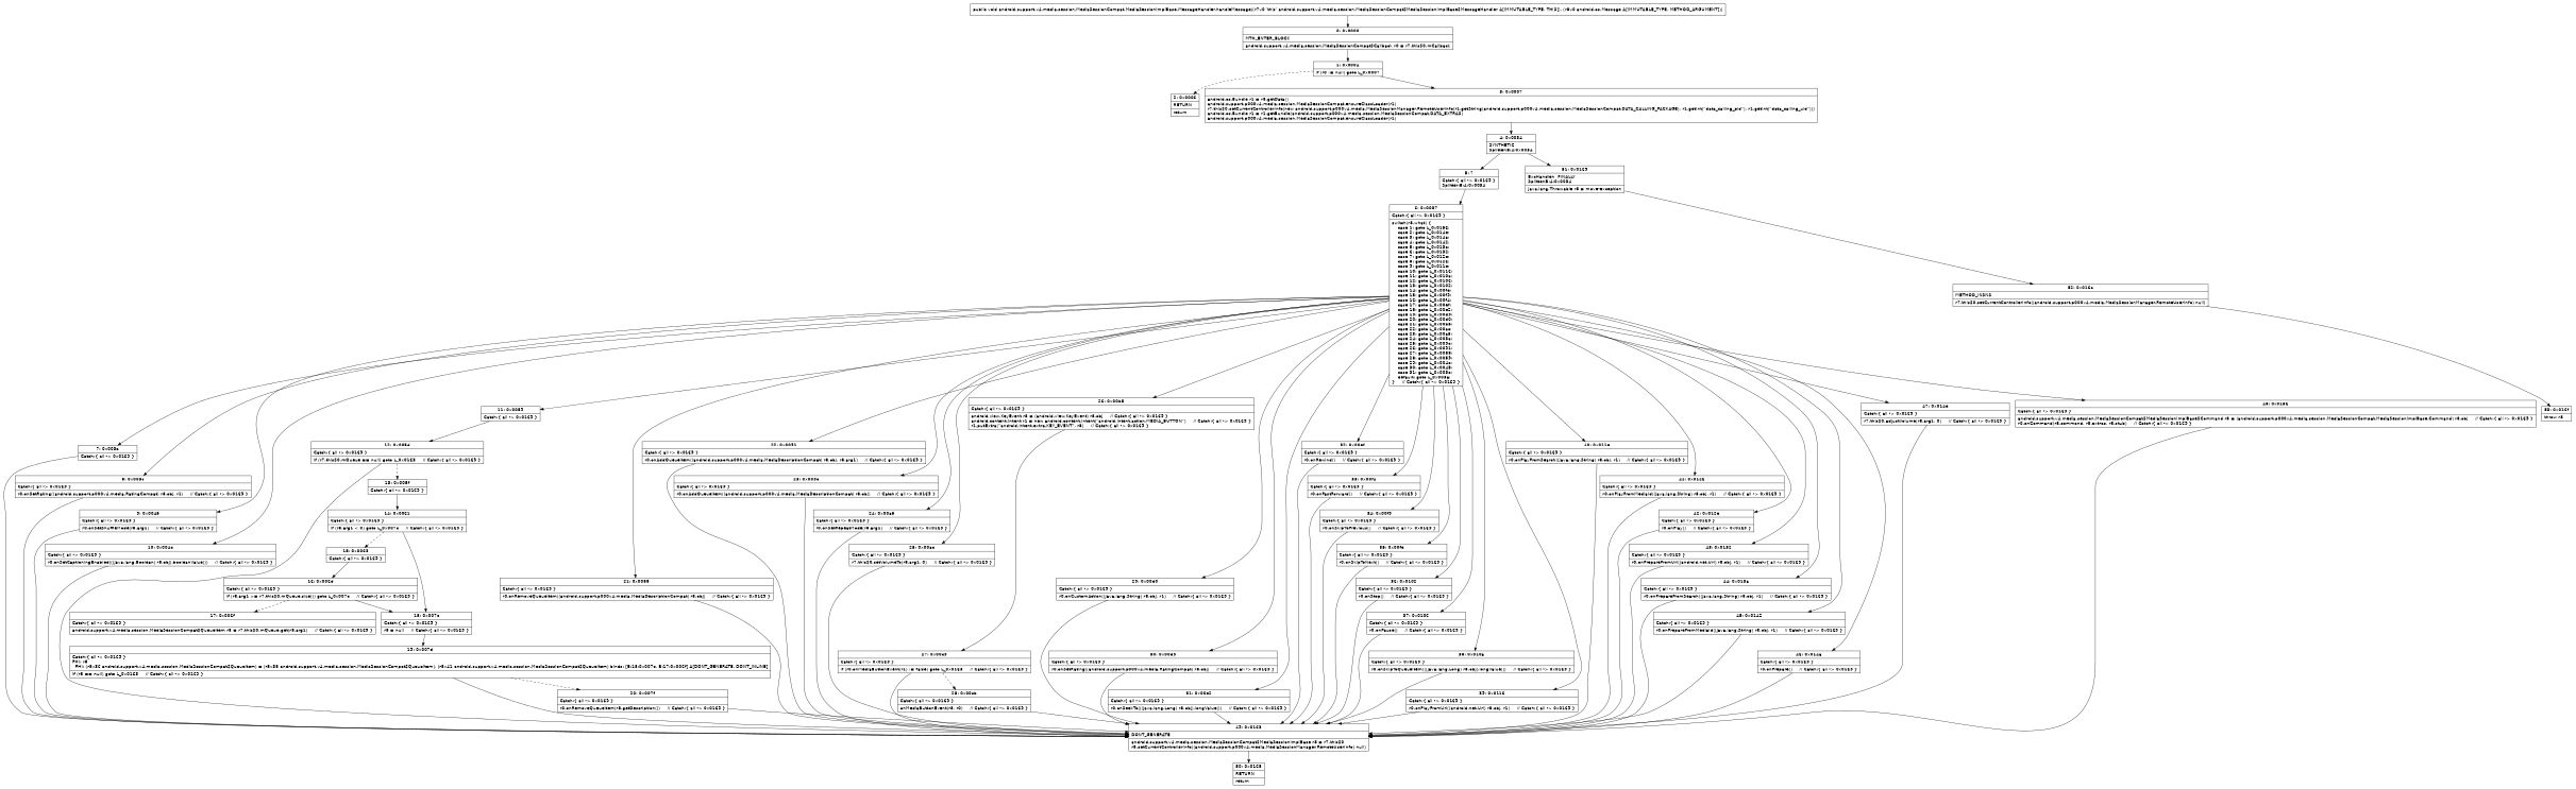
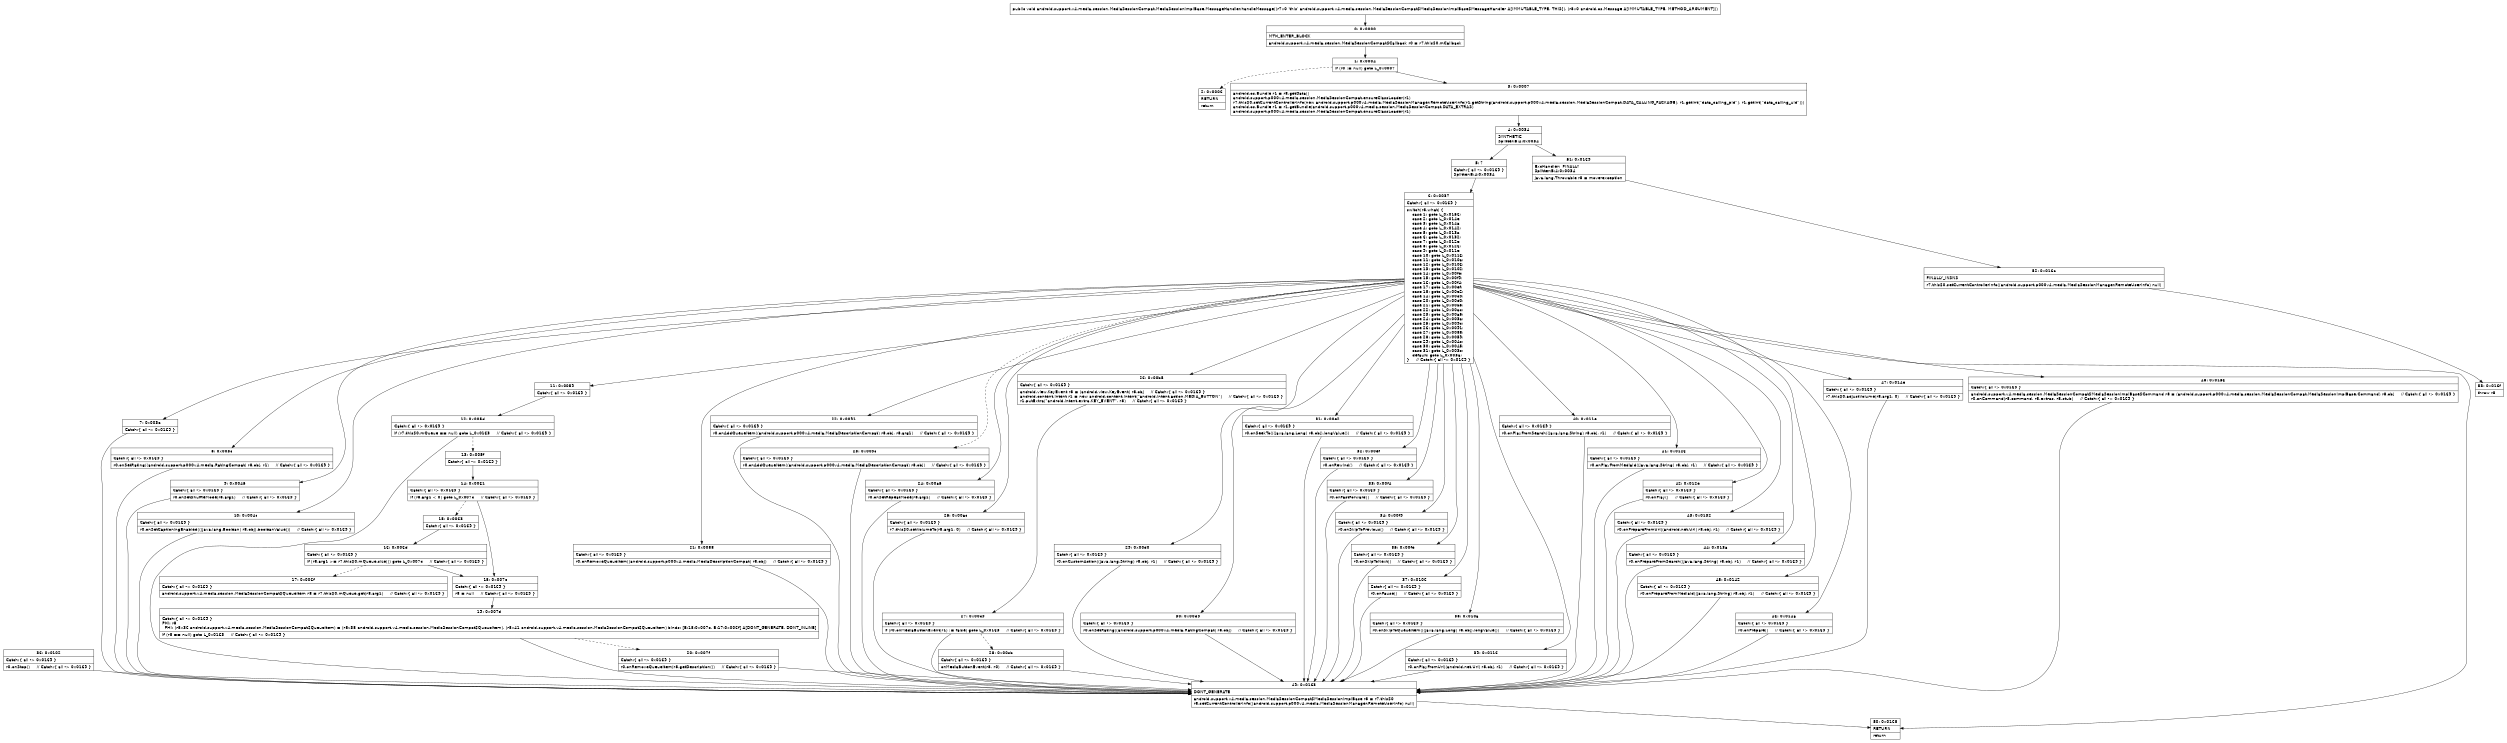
  digraph {
    fontname="DejaVu Sans"
    node [fontname="DejaVu Sans" shape=record]
    edge [fontname="DejaVu Sans"]
    n1 [label="{0\:\ 0x0000|MTH_ENTER_BLOCK\l|android.support.v4.media.session.MediaSessionCompat$Callback r0 = r7.this$0.mCallback\l}"]
    n2 [label="{1\:\ 0x0004|if (r0 != null) goto L_0x0007\l}"]
    n3 [label="{2\:\ 0x0006|RETURN\l|return\l}"]
    n4 [label="{3\:\ 0x0007|android.os.Bundle r1 = r8.getData()\landroid.support.p000v4.media.session.MediaSessionCompat.ensureClassLoader(r1)\lr7.this$0.setCurrentControllerInfo(new android.support.p000v4.media.MediaSessionManager.RemoteUserInfo(r1.getString(android.support.p000v4.media.session.MediaSessionCompat.DATA_CALLING_PACKAGE), r1.getInt(\"data_calling_pid\"), r1.getInt(\"data_calling_uid\")))\landroid.os.Bundle r1 = r1.getBundle(android.support.p000v4.media.session.MediaSessionCompat.DATA_EXTRAS)\landroid.support.p000v4.media.session.MediaSessionCompat.ensureClassLoader(r1)\l}"]
    n5 [label="{4\:\ 0x0034|SYNTHETIC\lSplitter:B:4:0x0034\l}"]
    n6 [label="{5\:\ ?|Catch:\{ all \-\> 0x0169 \}\lSplitter:B:4:0x0034\l}"]
    n7 [label="{51\:\ 0x0169|ExcHandler:  FINALLY\lSplitter:B:4:0x0034\l|java.lang.Throwable r8 = move\-exception\l}"]
-   n8 [label="{6\:\ 0x0037|Catch:\{ all \-\> 0x0169 \}\l|switch(r8.what) \{\l    case 1: goto L_0x0156;\l    case 2: goto L_0x014e;\l    case 3: goto L_0x014a;\l    case 4: goto L_0x0142;\l    case 5: goto L_0x013a;\l    case 6: goto L_0x0132;\l    case 7: goto L_0x012e;\l    case 8: goto L_0x0126;\l    case 9: goto L_0x011e;\l    case 10: goto L_0x0116;\l    case 11: goto L_0x010a;\l    case 12: goto L_0x0106;\l    case 13: goto L_0x0102;\l    case 14: goto L_0x00fe;\l    case 15: goto L_0x00f9;\l    case 16: goto L_0x00f4;\l    case 17: goto L_0x00ef;\l    case 18: goto L_0x00e2;\l    case 19: goto L_0x00d9;\l    case 20: goto L_0x00d0;\l    case 21: goto L_0x00b5;\l    case 22: goto L_0x00ac;\l    case 23: goto L_0x00a5;\l    case 24: goto L_0x003a;\l    case 25: goto L_0x009c;\l    case 26: goto L_0x0091;\l    case 27: goto L_0x0088;\l    case 28: goto L_0x0059;\l    case 29: goto L_0x004c;\l    case 30: goto L_0x0045;\l    case 31: goto L_0x003c;\l    default: goto L_0x003a;\l\}     \/\/ Catch:\{ all \-\> 0x0169 \}\l}"]
-   n9 [label="{52\:\ 0x016a|METHOD_INSNS\l|r7.this$0.setCurrentControllerInfo((android.support.p000v4.media.MediaSessionManager.RemoteUserInfo) null)\l}"]
+   n8 [label="{6\:\ 0x0037|Catch:\{ all \-\> 0x0169 \}\l|switch(r8.what) \{\l    case 1: goto L_0x0156;\l    case 2: goto L_0x014e;\l    case 3: goto L_0x014a;\l    case 4: goto L_0x0142;\l    case 5: goto L_0x013a;\l    case 6: goto L_0x0132;\l    case 7: goto L_0x012e;\l    case 8: goto L_0x0126;\l    case 9: goto L_0x011e;\l    case 10: goto L_0x0116;\l    case 11: goto L_0x010a;\l    case 12: goto L_0x0106;\l    case 13: goto L_0x0102;\l    case 14: goto L_0x00fe;\l    case 15: goto L_0x00f9;\l    case 16: goto L_0x00f4;\l    case 17: goto L_0x00ef;\l    case 18: goto L_0x00e2;\l    case 14: goto L_0x00d9;\l    case 20: goto L_0x00d0;\l    case 21: goto L_0x00b5;\l    case 22: goto L_0x00ac;\l    case 23: goto L_0x00a5;\l    case 24: goto L_0x003a;\l    case 25: goto L_0x009c;\l    case 26: goto L_0x0091;\l    case 27: goto L_0x0088;\l    case 28: goto L_0x0059;\l    case 29: goto L_0x004c;\l    case 30: goto L_0x0045;\l    case 31: goto L_0x003c;\l    default: goto L_0x003a;\l\}     \/\/ Catch:\{ all \-\> 0x0169 \}\l}"]
+   n9 [label="{52\:\ 0x016a|FINALLY_INSNS\l|r7.this$0.setCurrentControllerInfo((android.support.p000v4.media.MediaSessionManager.RemoteUserInfo) null)\l}"]
    n10 [label="{7\:\ 0x003a|Catch:\{ all \-\> 0x0169 \}\l}"]
    n11 [label="{8\:\ 0x003c|Catch:\{ all \-\> 0x0169 \}\l|r0.onSetRating((android.support.p000v4.media.RatingCompat) r8.obj, r1)     \/\/ Catch:\{ all \-\> 0x0169 \}\l}"]
    n12 [label="{9\:\ 0x0045|Catch:\{ all \-\> 0x0169 \}\l|r0.onSetShuffleMode(r8.arg1)     \/\/ Catch:\{ all \-\> 0x0169 \}\l}"]
    n13 [label="{10\:\ 0x004c|Catch:\{ all \-\> 0x0169 \}\l|r0.onSetCaptioningEnabled(((java.lang.Boolean) r8.obj).booleanValue())     \/\/ Catch:\{ all \-\> 0x0169 \}\l}"]
    n14 [label="{11\:\ 0x0059|Catch:\{ all \-\> 0x0169 \}\l}"]
    n15 [label="{21\:\ 0x0088|Catch:\{ all \-\> 0x0169 \}\l|r0.onRemoveQueueItem((android.support.p000v4.media.MediaDescriptionCompat) r8.obj)     \/\/ Catch:\{ all \-\> 0x0169 \}\l}"]
    n16 [label="{22\:\ 0x0091|Catch:\{ all \-\> 0x0169 \}\l|r0.onAddQueueItem((android.support.p000v4.media.MediaDescriptionCompat) r8.obj, r8.arg1)     \/\/ Catch:\{ all \-\> 0x0169 \}\l}"]
    n17 [label="{23\:\ 0x009c|Catch:\{ all \-\> 0x0169 \}\l|r0.onAddQueueItem((android.support.p000v4.media.MediaDescriptionCompat) r8.obj)     \/\/ Catch:\{ all \-\> 0x0169 \}\l}"]
    n18 [label="{24\:\ 0x00a5|Catch:\{ all \-\> 0x0169 \}\l|r0.onSetRepeatMode(r8.arg1)     \/\/ Catch:\{ all \-\> 0x0169 \}\l}"]
    n19 [label="{25\:\ 0x00ac|Catch:\{ all \-\> 0x0169 \}\l|r7.this$0.setVolumeTo(r8.arg1, 0)     \/\/ Catch:\{ all \-\> 0x0169 \}\l}"]
    n20 [label="{26\:\ 0x00b5|Catch:\{ all \-\> 0x0169 \}\l|android.view.KeyEvent r8 = (android.view.KeyEvent) r8.obj     \/\/ Catch:\{ all \-\> 0x0169 \}\landroid.content.Intent r1 = new android.content.Intent(\"android.intent.action.MEDIA_BUTTON\")     \/\/ Catch:\{ all \-\> 0x0169 \}\lr1.putExtra(\"android.intent.extra.KEY_EVENT\", r8)     \/\/ Catch:\{ all \-\> 0x0169 \}\l}"]
    n21 [label="{29\:\ 0x00d0|Catch:\{ all \-\> 0x0169 \}\l|r0.onCustomAction((java.lang.String) r8.obj, r1)     \/\/ Catch:\{ all \-\> 0x0169 \}\l}"]
    n22 [label="{30\:\ 0x00d9|Catch:\{ all \-\> 0x0169 \}\l|r0.onSetRating((android.support.p000v4.media.RatingCompat) r8.obj)     \/\/ Catch:\{ all \-\> 0x0169 \}\l}"]
    n23 [label="{31\:\ 0x00e2|Catch:\{ all \-\> 0x0169 \}\l|r0.onSeekTo(((java.lang.Long) r8.obj).longValue())     \/\/ Catch:\{ all \-\> 0x0169 \}\l}"]
    n24 [label="{32\:\ 0x00ef|Catch:\{ all \-\> 0x0169 \}\l|r0.onRewind()     \/\/ Catch:\{ all \-\> 0x0169 \}\l}"]
    n25 [label="{33\:\ 0x00f4|Catch:\{ all \-\> 0x0169 \}\l|r0.onFastForward()     \/\/ Catch:\{ all \-\> 0x0169 \}\l}"]
    n26 [label="{34\:\ 0x00f9|Catch:\{ all \-\> 0x0169 \}\l|r0.onSkipToPrevious()     \/\/ Catch:\{ all \-\> 0x0169 \}\l}"]
    n27 [label="{35\:\ 0x00fe|Catch:\{ all \-\> 0x0169 \}\l|r0.onSkipToNext()     \/\/ Catch:\{ all \-\> 0x0169 \}\l}"]
    n28 [label="{36\:\ 0x0102|Catch:\{ all \-\> 0x0169 \}\l|r0.onStop()     \/\/ Catch:\{ all \-\> 0x0169 \}\l}"]
    n29 [label="{37\:\ 0x0106|Catch:\{ all \-\> 0x0169 \}\l|r0.onPause()     \/\/ Catch:\{ all \-\> 0x0169 \}\l}"]
    n30 [label="{38\:\ 0x010a|Catch:\{ all \-\> 0x0169 \}\l|r0.onSkipToQueueItem(((java.lang.Long) r8.obj).longValue())     \/\/ Catch:\{ all \-\> 0x0169 \}\l}"]
    n31 [label="{39\:\ 0x0116|Catch:\{ all \-\> 0x0169 \}\l|r0.onPlayFromUri((android.net.Uri) r8.obj, r1)     \/\/ Catch:\{ all \-\> 0x0169 \}\l}"]
    n32 [label="{40\:\ 0x011e|Catch:\{ all \-\> 0x0169 \}\l|r0.onPlayFromSearch((java.lang.String) r8.obj, r1)     \/\/ Catch:\{ all \-\> 0x0169 \}\l}"]
    n33 [label="{41\:\ 0x0126|Catch:\{ all \-\> 0x0169 \}\l|r0.onPlayFromMediaId((java.lang.String) r8.obj, r1)     \/\/ Catch:\{ all \-\> 0x0169 \}\l}"]
    n34 [label="{42\:\ 0x012e|Catch:\{ all \-\> 0x0169 \}\l|r0.onPlay()     \/\/ Catch:\{ all \-\> 0x0169 \}\l}"]
    n35 [label="{43\:\ 0x0132|Catch:\{ all \-\> 0x0169 \}\l|r0.onPrepareFromUri((android.net.Uri) r8.obj, r1)     \/\/ Catch:\{ all \-\> 0x0169 \}\l}"]
    n36 [label="{44\:\ 0x013a|Catch:\{ all \-\> 0x0169 \}\l|r0.onPrepareFromSearch((java.lang.String) r8.obj, r1)     \/\/ Catch:\{ all \-\> 0x0169 \}\l}"]
    n37 [label="{45\:\ 0x0142|Catch:\{ all \-\> 0x0169 \}\l|r0.onPrepareFromMediaId((java.lang.String) r8.obj, r1)     \/\/ Catch:\{ all \-\> 0x0169 \}\l}"]
    n38 [label="{46\:\ 0x014a|Catch:\{ all \-\> 0x0169 \}\l|r0.onPrepare()     \/\/ Catch:\{ all \-\> 0x0169 \}\l}"]
    n39 [label="{47\:\ 0x014e|Catch:\{ all \-\> 0x0169 \}\l|r7.this$0.adjustVolume(r8.arg1, 0)     \/\/ Catch:\{ all \-\> 0x0169 \}\l}"]
    n40 [label="{48\:\ 0x0156|Catch:\{ all \-\> 0x0169 \}\l|android.support.v4.media.session.MediaSessionCompat$MediaSessionImplBase$Command r8 = (android.support.p000v4.media.session.MediaSessionCompat.MediaSessionImplBase.Command) r8.obj     \/\/ Catch:\{ all \-\> 0x0169 \}\lr0.onCommand(r8.command, r8.extras, r8.stub)     \/\/ Catch:\{ all \-\> 0x0169 \}\l}"]
    n41 [label="{49\:\ 0x0163|DONT_GENERATE\l|android.support.v4.media.session.MediaSessionCompat$MediaSessionImplBase r8 = r7.this$0\lr8.setCurrentControllerInfo((android.support.p000v4.media.MediaSessionManager.RemoteUserInfo) null)\l}"]
    n42 [label="{12\:\ 0x005d|Catch:\{ all \-\> 0x0169 \}\l|if (r7.this$0.mQueue == null) goto L_0x0163     \/\/ Catch:\{ all \-\> 0x0169 \}\l}"]
    n43 [label="{27\:\ 0x00c9|Catch:\{ all \-\> 0x0169 \}\l|if (r0.onMediaButtonEvent(r1) != false) goto L_0x0163     \/\/ Catch:\{ all \-\> 0x0169 \}\l}"]
    n44 [label="{50\:\ 0x0168|RETURN\l|return\l}"]
    n45 [label="{13\:\ 0x005f|Catch:\{ all \-\> 0x0169 \}\l}"]
    n46 [label="{14\:\ 0x0061|Catch:\{ all \-\> 0x0169 \}\l|if (r8.arg1 \< 0) goto L_0x007c     \/\/ Catch:\{ all \-\> 0x0169 \}\l}"]
    n47 [label="{15\:\ 0x0063|Catch:\{ all \-\> 0x0169 \}\l}"]
    n48 [label="{18\:\ 0x007c|Catch:\{ all \-\> 0x0169 \}\l|r8 = null     \/\/ Catch:\{ all \-\> 0x0169 \}\l}"]
    n49 [label="{16\:\ 0x006d|Catch:\{ all \-\> 0x0169 \}\l|if (r8.arg1 \>= r7.this$0.mQueue.size()) goto L_0x007c     \/\/ Catch:\{ all \-\> 0x0169 \}\l}"]
    n50 [label="{19\:\ 0x007d|Catch:\{ all \-\> 0x0169 \}\lPHI: r8 \l  PHI: (r8v36 android.support.v4.media.session.MediaSessionCompat$QueueItem) = (r8v38 android.support.v4.media.session.MediaSessionCompat$QueueItem), (r8v41 android.support.v4.media.session.MediaSessionCompat$QueueItem) binds: [B:18:0x007c, B:17:0x006f] A[DONT_GENERATE, DONT_INLINE]\l|if (r8 == null) goto L_0x0163     \/\/ Catch:\{ all \-\> 0x0169 \}\l}"]
    n51 [label="{17\:\ 0x006f|Catch:\{ all \-\> 0x0169 \}\l|android.support.v4.media.session.MediaSessionCompat$QueueItem r8 = r7.this$0.mQueue.get(r8.arg1)     \/\/ Catch:\{ all \-\> 0x0169 \}\l}"]
    n52 [label="{20\:\ 0x007f|Catch:\{ all \-\> 0x0169 \}\l|r0.onRemoveQueueItem(r8.getDescription())     \/\/ Catch:\{ all \-\> 0x0169 \}\l}"]
    n53 [label="{28\:\ 0x00cb|Catch:\{ all \-\> 0x0169 \}\l|onMediaButtonEvent(r8, r0)     \/\/ Catch:\{ all \-\> 0x0169 \}\l}"]
    n54 [label="{53\:\ 0x016f|throw r8\l}"]
    n55 [label="{public void android.support.v4.media.session.MediaSessionCompat.MediaSessionImplBase.MessageHandler.handleMessage((r7v0 'this' android.support.v4.media.session.MediaSessionCompat$MediaSessionImplBase$MessageHandler A[IMMUTABLE_TYPE, THIS]), (r8v0 android.os.Message A[IMMUTABLE_TYPE, METHOD_ARGUMENT])) }"]
    n1 -> n2
    n2 -> n3 [style=dashed]
    n2 -> n4
    n4 -> n5
    n5 -> n6
    n5 -> n7
    n6 -> n8
    n7 -> n9
    n8 -> n10
    n8 -> n11
    n8 -> n12
    n8 -> n13
    n8 -> n14
    n8 -> n15
    n8 -> n16
-   n8 -> n17
+   n8 -> n17 [style=dashed]
    n8 -> n18
    n8 -> n19
    n8 -> n20
    n8 -> n21
    n8 -> n22
    n8 -> n23
    n8 -> n24
    n8 -> n25
    n8 -> n26
    n8 -> n27
-   n8 -> n28
+   n8 -> n44
    n8 -> n29
    n8 -> n30
    n8 -> n31
    n8 -> n32
    n8 -> n33
    n8 -> n34
    n8 -> n35
    n8 -> n36
    n8 -> n37
    n8 -> n38
    n8 -> n39
    n8 -> n40
    n9 -> n54
    n10 -> n41
    n11 -> n41
    n12 -> n41
    n13 -> n41
    n14 -> n42
    n15 -> n41
    n16 -> n41
    n17 -> n41
    n18 -> n41
    n19 -> n41
    n20 -> n43
    n21 -> n41
    n22 -> n41
    n23 -> n41
    n24 -> n41
    n25 -> n41
    n26 -> n41
    n27 -> n41
    n28 -> n41
    n29 -> n41
    n30 -> n41
    n31 -> n41
    n32 -> n41
    n33 -> n41
    n34 -> n41
    n35 -> n41
    n36 -> n41
    n37 -> n41
    n38 -> n41
    n39 -> n41
    n40 -> n41
    n41 -> n44
    n42 -> n41
    n42 -> n45 [style=dashed]
    n43 -> n41
    n43 -> n53 [style=dashed]
    n45 -> n46
    n46 -> n47 [style=dashed]
    n46 -> n48
    n47 -> n49
    n48 -> n50
    n49 -> n48
    n49 -> n51 [style=dashed]
    n50 -> n41
    n50 -> n52 [style=dashed]
    n52 -> n41
    n53 -> n41
    n55 -> n1
  }
